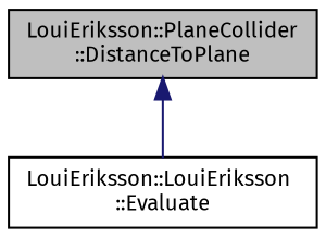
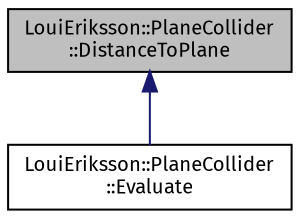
  digraph {
    rankdir=TB
    fontname="Fira Sans"
    node [color=black fontname="Fira Sans" fontsize=10 shape=record style=filled]
    n1 [fillcolor=grey75 fontcolor=black height=0.2 label="LouiEriksson::PlaneCollider\l::DistanceToPlane" width=0.4]
-   n2 [fillcolor=white height=0.2 label="LouiEriksson::LouiEriksson\l::Evaluate" width=0.4]
+   n2 [fillcolor=white height=0.2 label="LouiEriksson::PlaneCollider\l::Evaluate" width=0.4]
    n1 -> n2 [color=midnightblue dir=back fontname="Fira Sans" fontsize=10 labelfontname=Helvetica labelfontsize=10 style=solid]
  }
